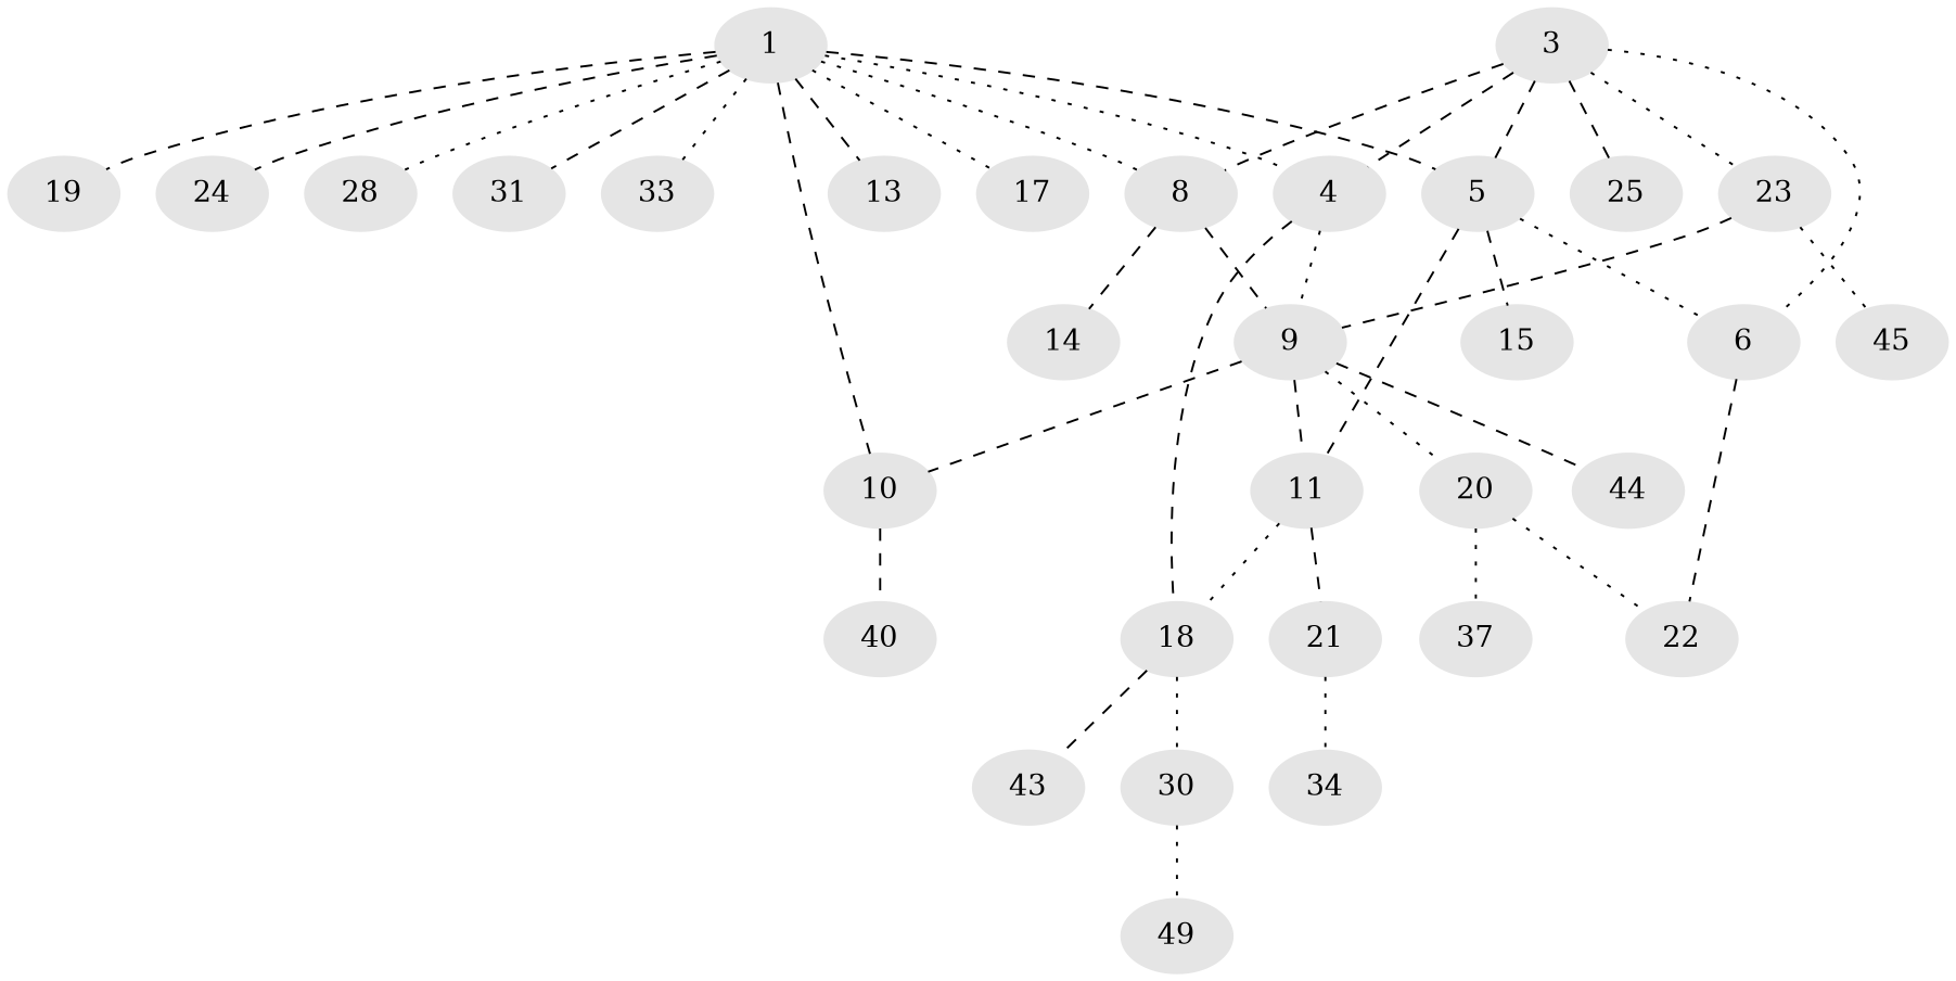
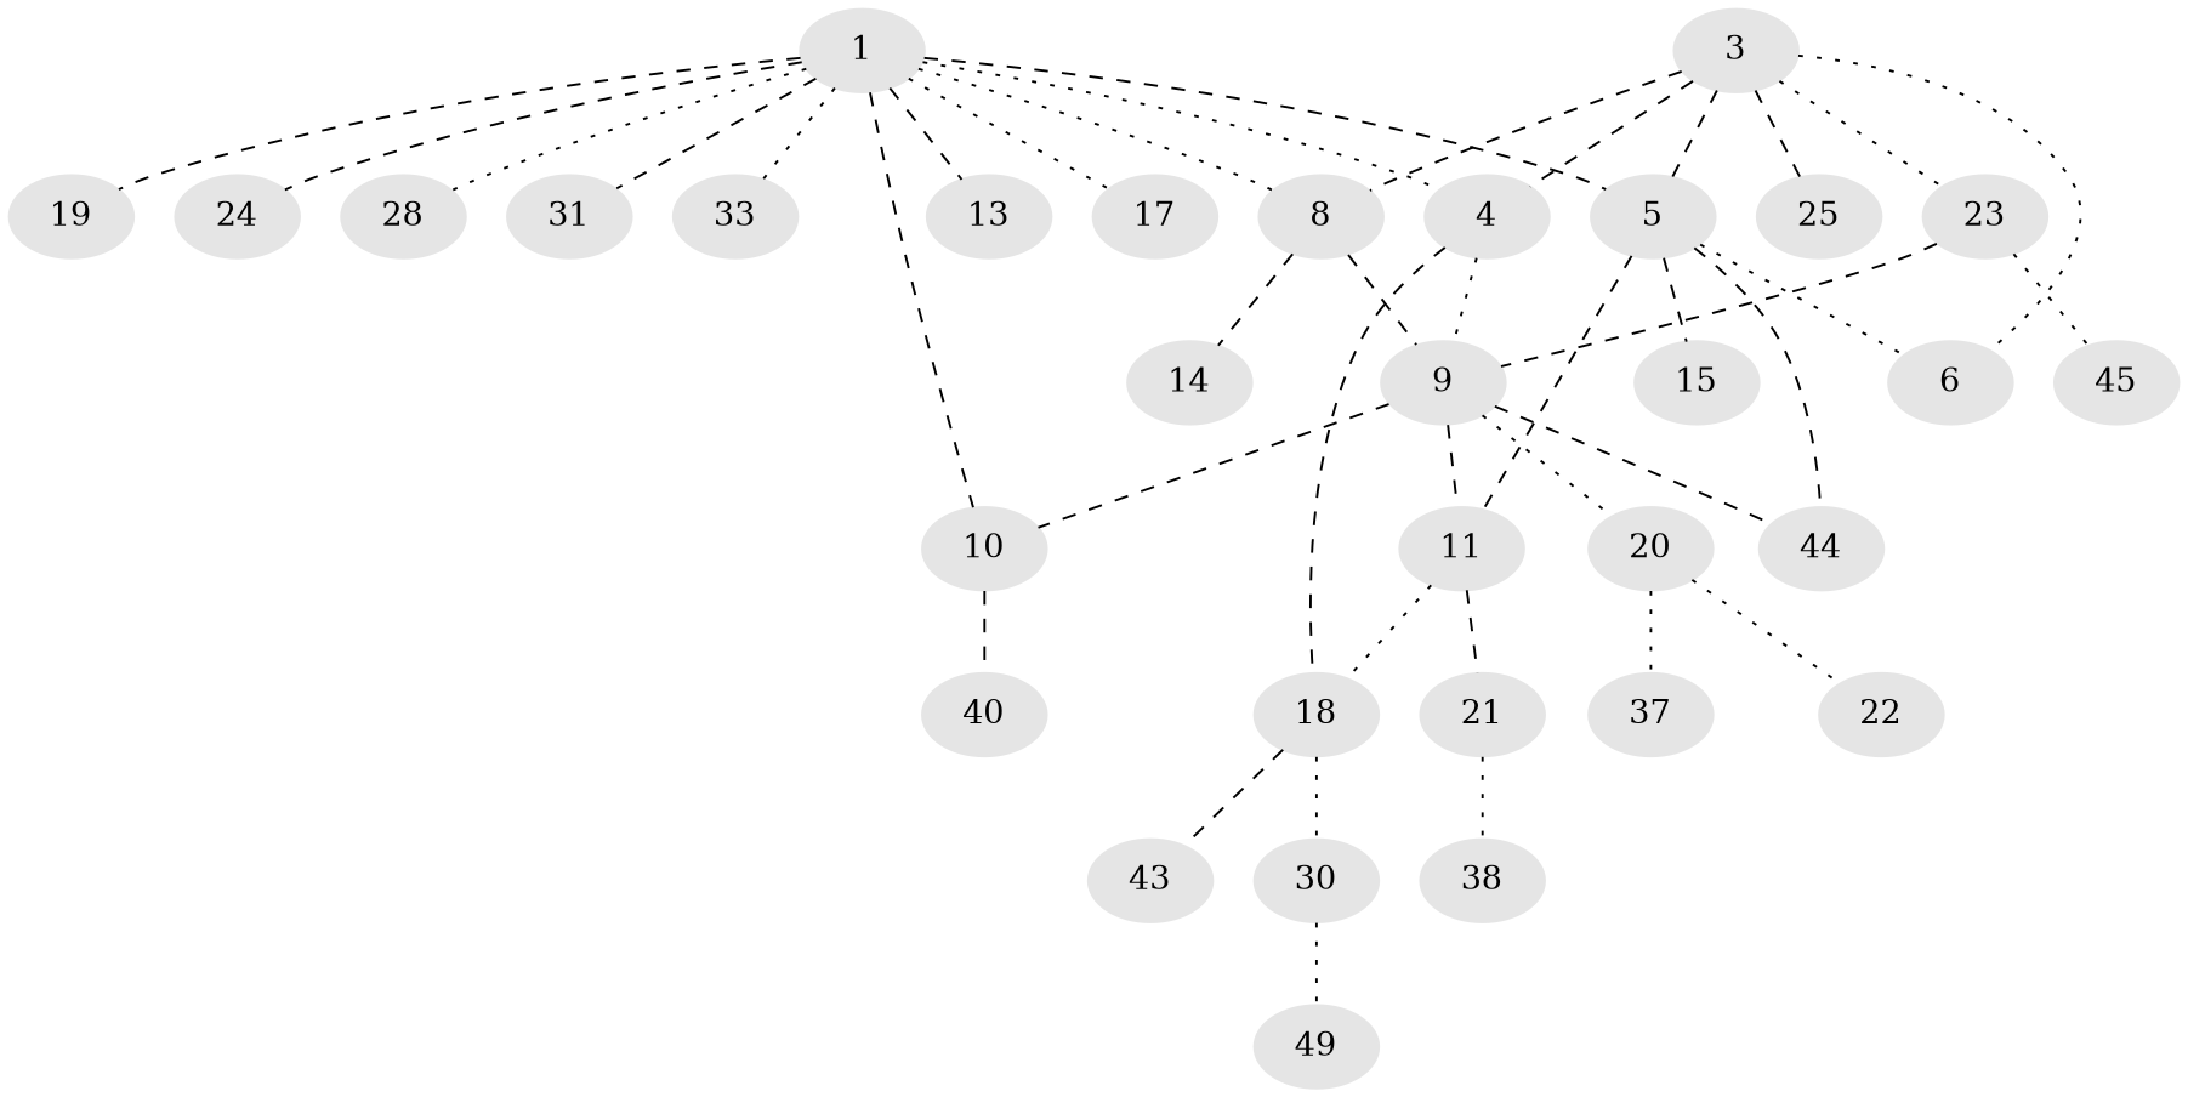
  graph {
    node [color=gray90 style=filled]
    edge [style=dashed]
    1 [super="+36"]
    4
    5 [super="+52"]
    8 [super="+29"]
    10 [super="+12"]
    13
    17 [super="+27"]
    19
    24 [super="+41"]
    28
    31 [super="+42"]
    33
    9 [super="+50"]
    18 [super="+46"]
    6 [super="+39"]
    11
    15
    44 [super="+51"]
    14
    40
    3 [super="+7"]
    23 [super="+48"]
    25 [super="+38"]
    22
    45 [super="+47"]
    20 [super="+35"]
    30 [super="+32"]
    43
    21 [super="+26"]
    37
-   34
+   34 [label=38]
    49
    1 -- 4 [style=dotted]
    1 -- 5
    1 -- 8 [style=dotted]
    1 -- 10
    1 -- 13
    1 -- 17 [style=dotted]
    1 -- 19
    1 -- 24
    1 -- 28 [style=dotted]
    1 -- 31
    1 -- 33 [style=dotted]
    4 -- 9 [style=dotted]
    4 -- 18
    5 -- 6 [style=dotted]
    5 -- 11
    5 -- 15
+   5 -- 44
    8 -- 9
    8 -- 14
    10 -- 40
    9 -- 10
    9 -- 11
    9 -- 44
    9 -- 20 [style=dotted]
    18 -- 30 [style=dotted]
    18 -- 43
-   6 -- 22
    11 -- 18 [style=dotted]
    11 -- 21
    3 -- 4
    3 -- 5
    3 -- 8
    3 -- 6 [style=dotted]
    3 -- 23 [style=dotted]
    3 -- 25
    23 -- 9
    23 -- 45 [style=dotted]
    20 -- 22 [style=dotted]
    20 -- 37 [style=dotted]
    30 -- 49 [style=dotted]
    21 -- 34 [style=dotted]
  }
